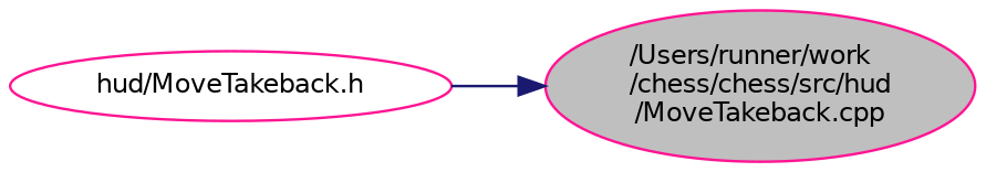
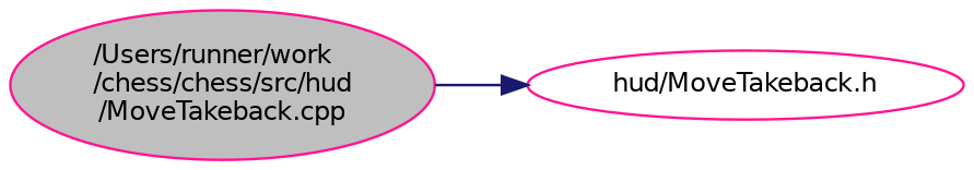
  digraph {
    rankdir=LR
    node [color=deeppink fontname=Helvetica fontsize=10 shape=ellipse]
    n1 [fillcolor=grey75 fontcolor=black height=0.2 label="/Users/runner/work\l/chess/chess/src/hud\l/MoveTakeback.cpp" style=filled width=0.4]
    n2 [height=0.2 label="hud/MoveTakeback.h" width=0.4]
-   n2 -> n1 [color=midnightblue fontname=Helvetica fontsize=10 labelfontname=Helvetica labelfontsize=10 style=solid]
+   n1 -> n2 [color=midnightblue fontname=Helvetica fontsize=10 labelfontname=Helvetica labelfontsize=10 style=solid]
  }
